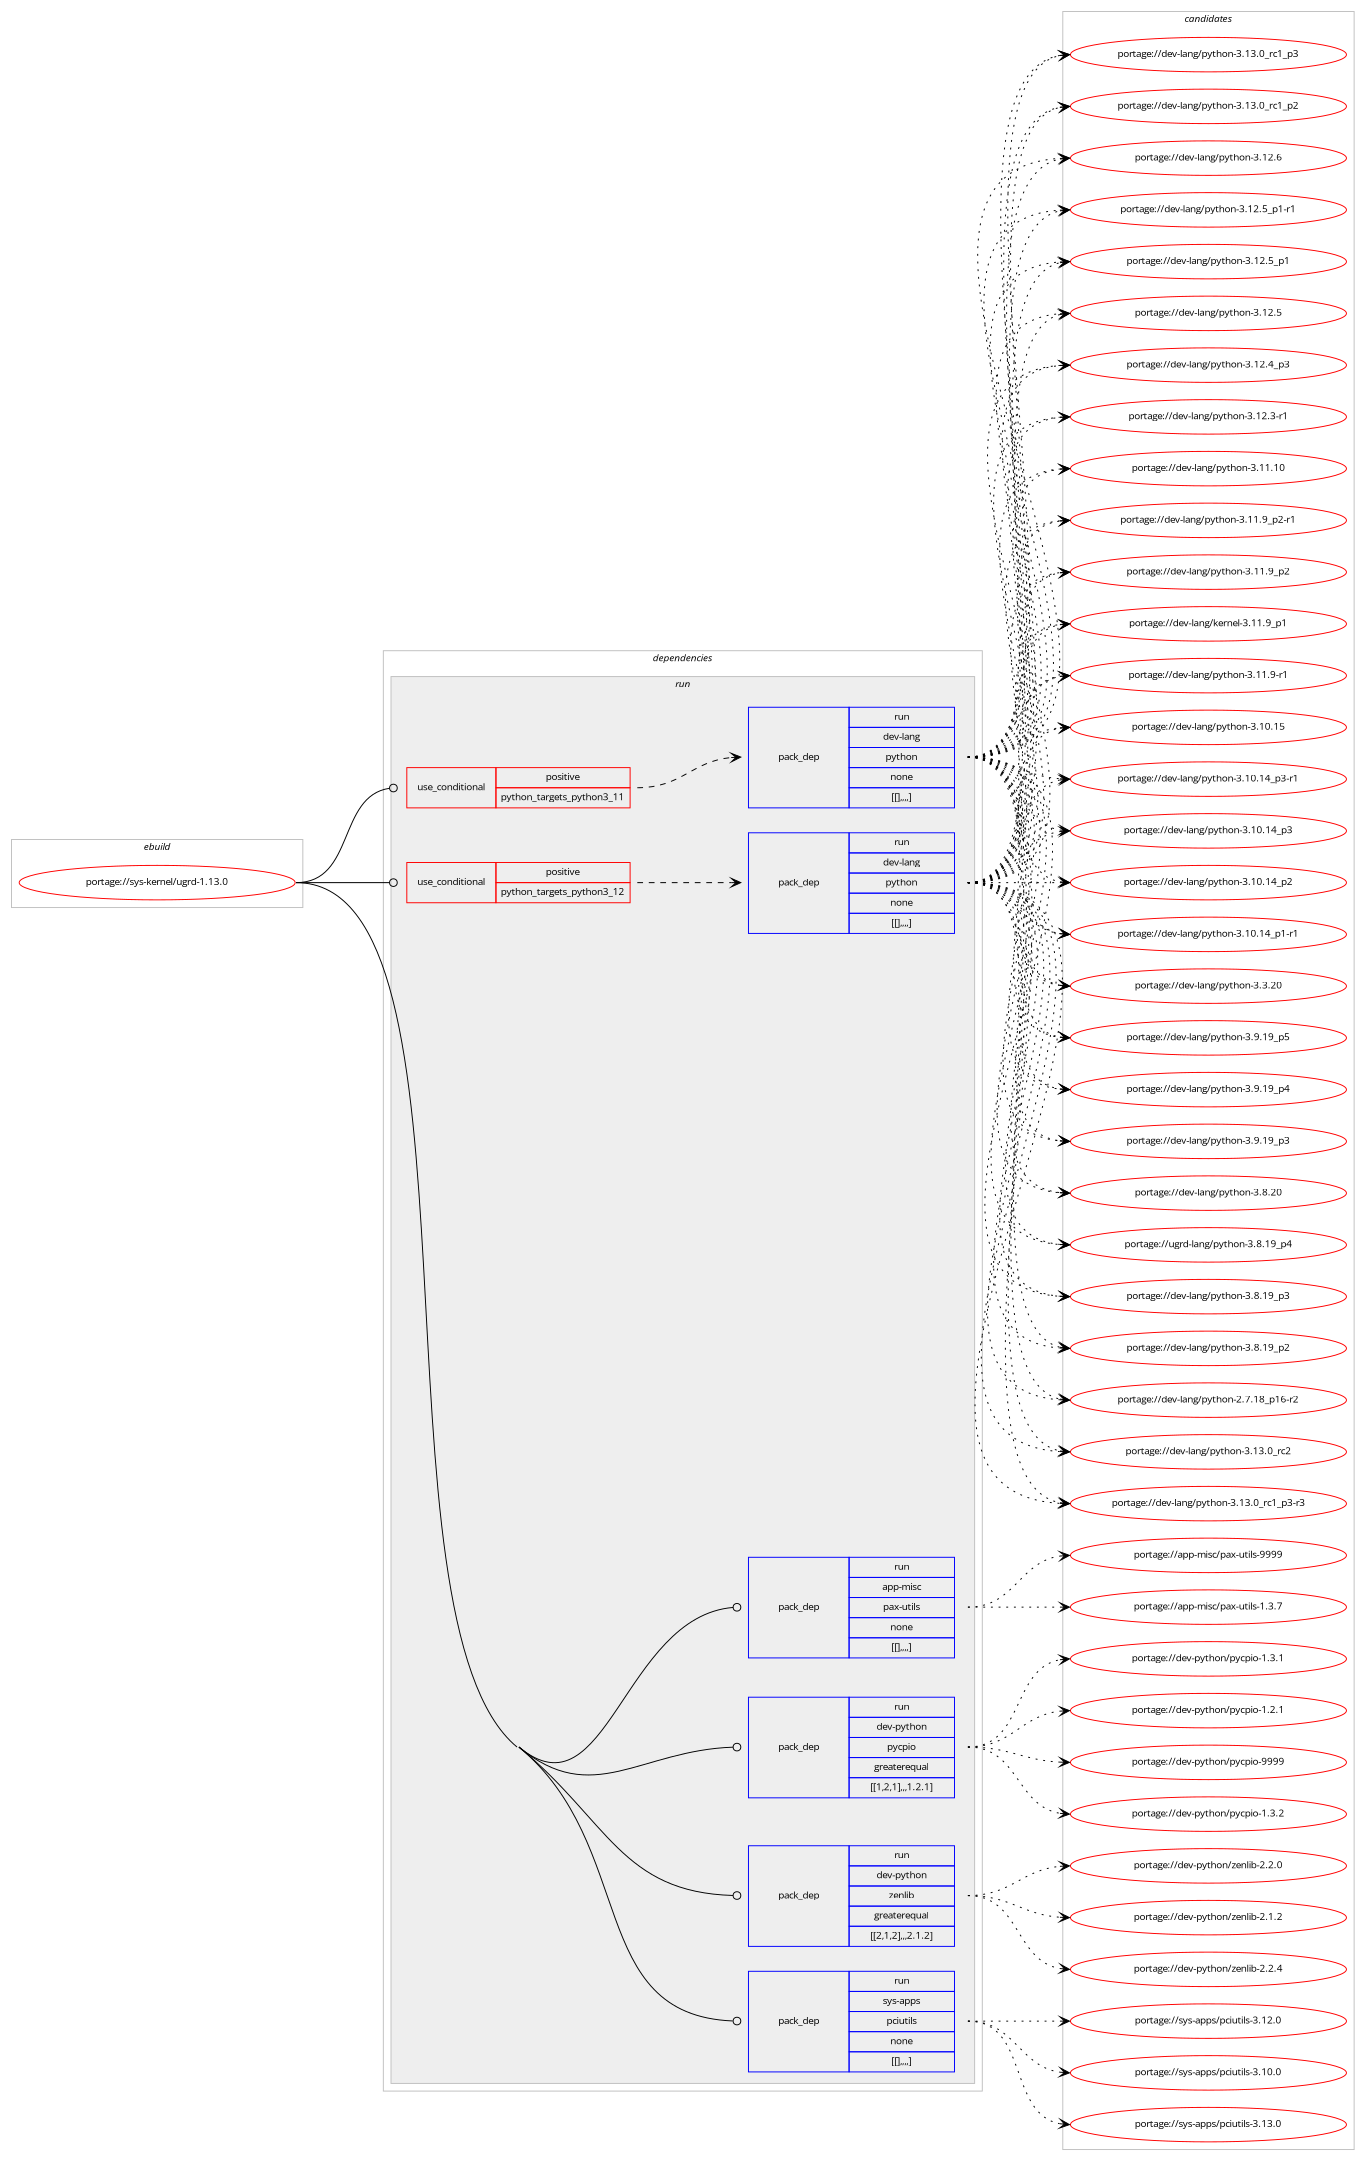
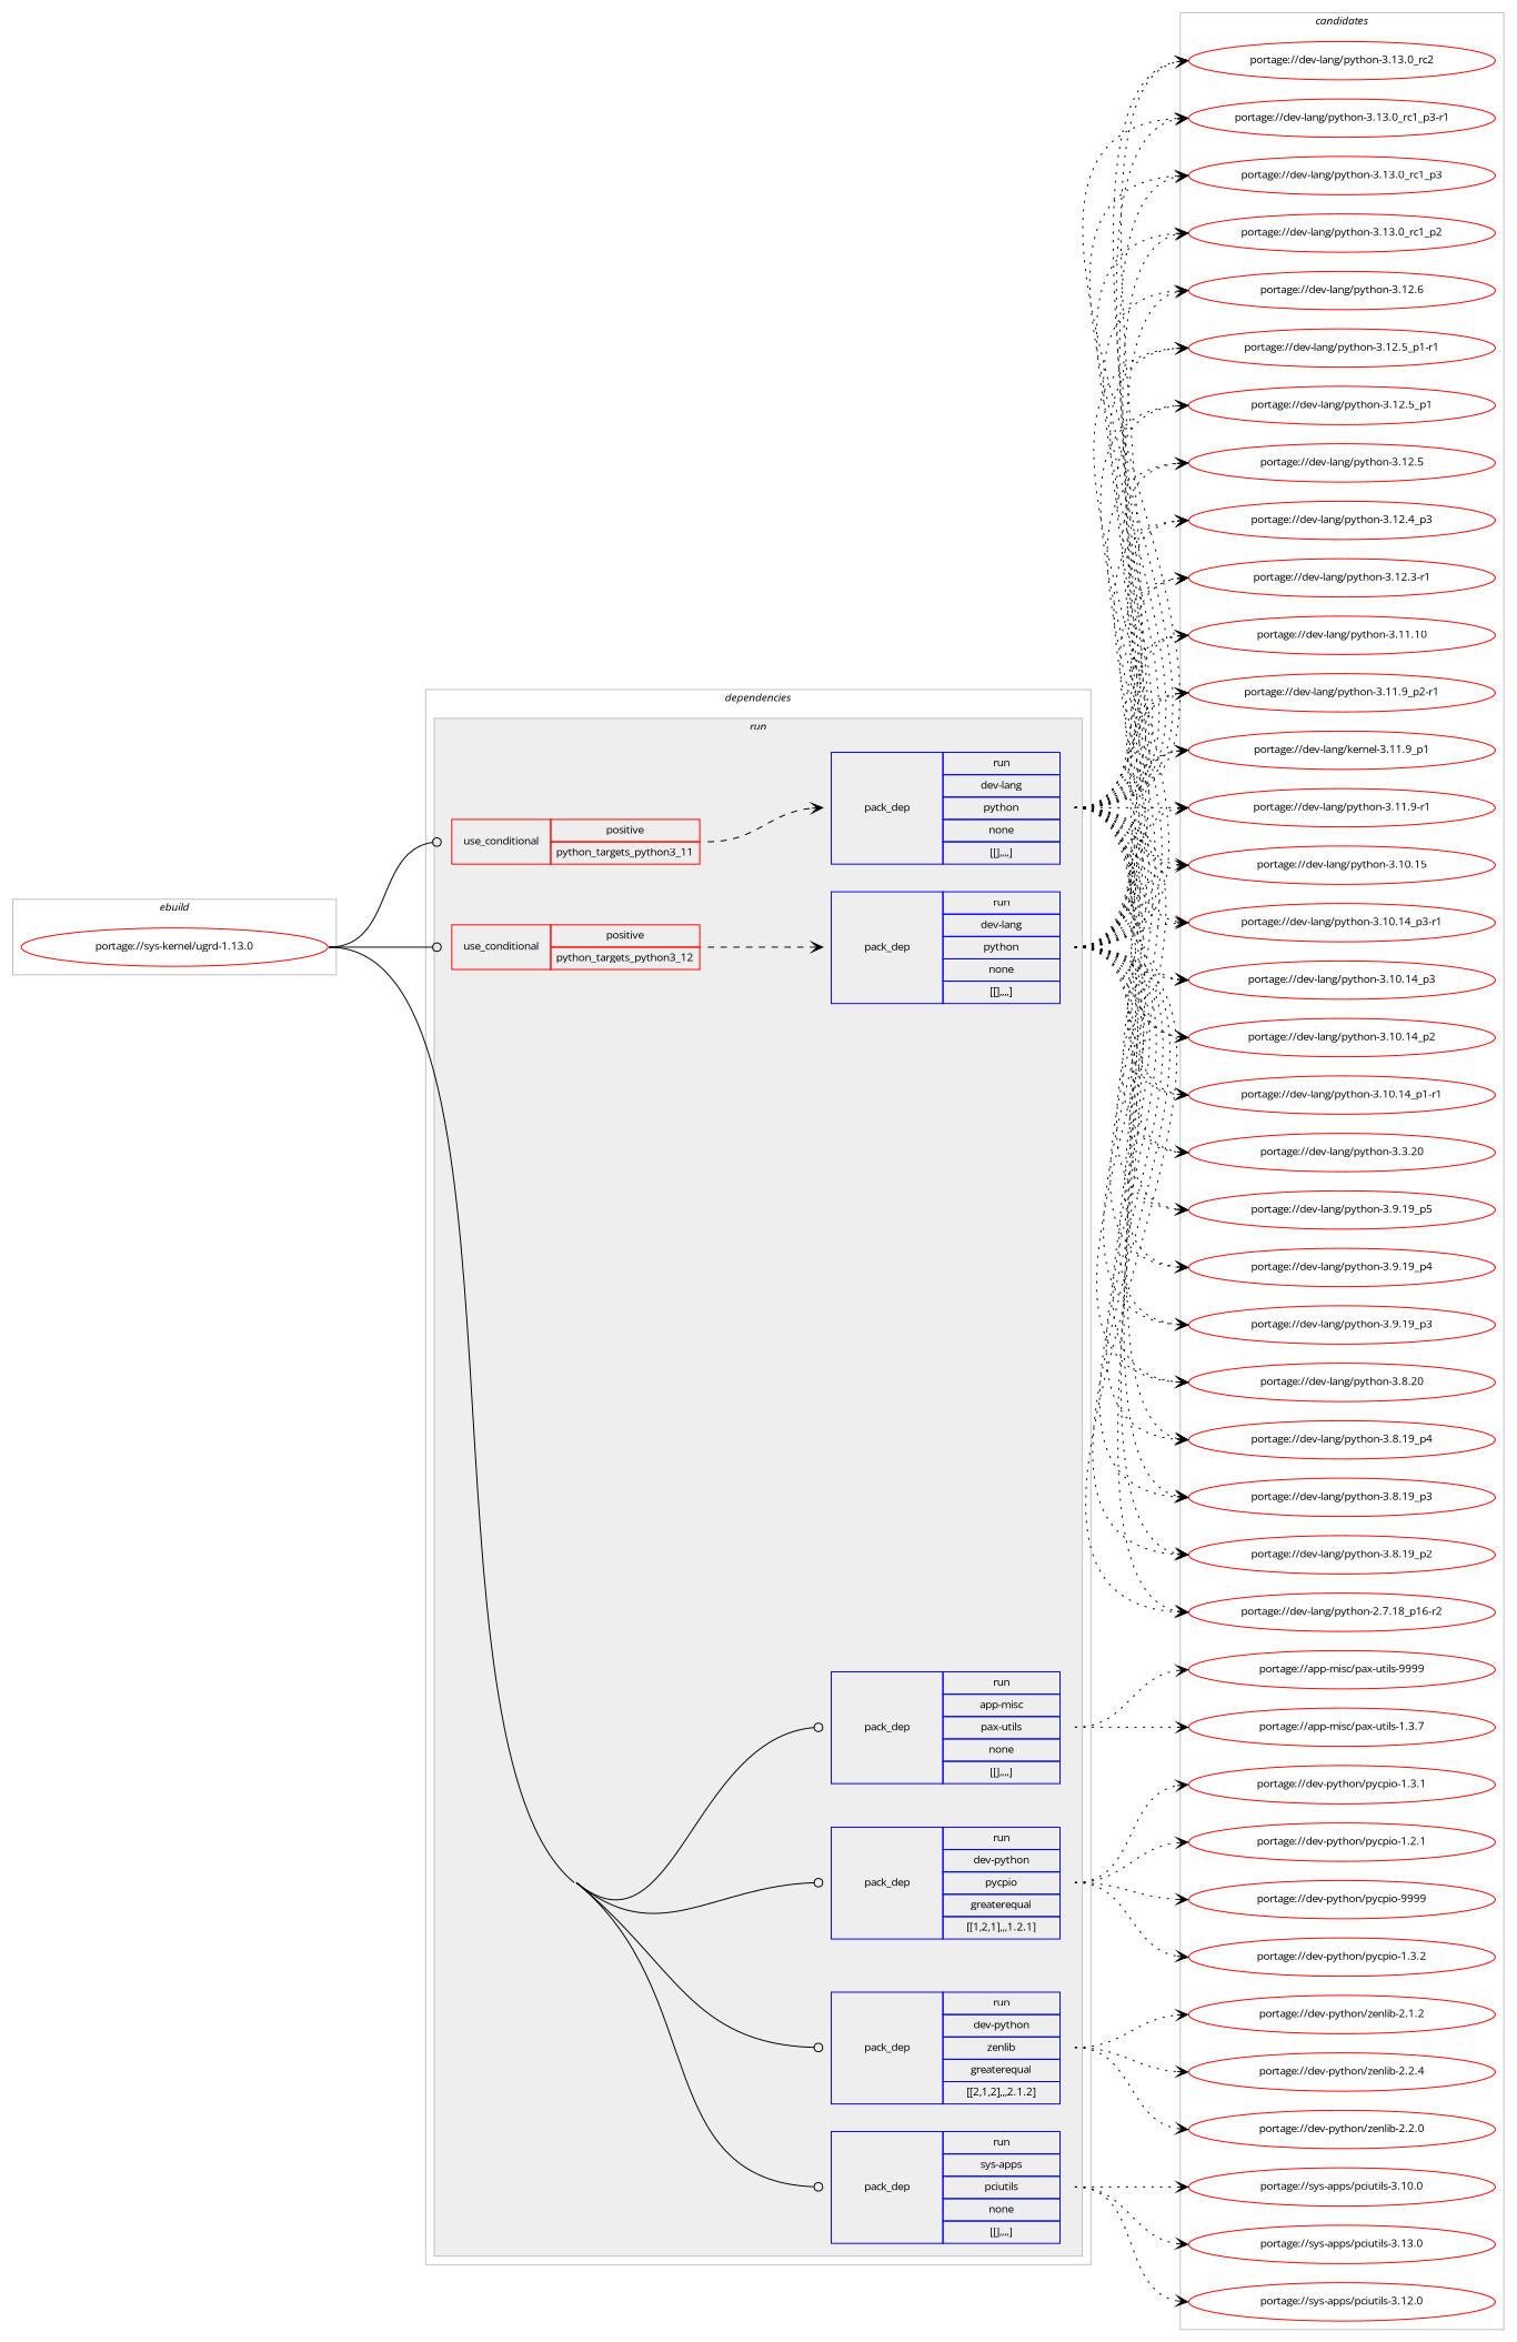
  digraph {
    compound=true
    concentrate=true
    fontname="Open Sans"
    fontsize=10
    newrank=true
    rankdir=LR
    ranksep=1.5
    node [color=red fontname="Open Sans" fontsize=10]
    edge [arrowhead=vee fontname="Open Sans" headport=w style=dotted tailport=e weight=100]
    n1 [label="portage://sys-kernel/ugrd-1.13.0" width=4]
    n2 [color=blue label=<<TABLE BORDER="0" CELLBORDER="1" CELLSPACING="0" CELLPADDING="4" WIDTH="220"><TR><TD ROWSPAN="6" CELLPADDING="30">pack_dep</TD></TR><TR><TD WIDTH="110">run</TD></TR><TR><TD>dev-lang</TD></TR><TR><TD>python</TD></TR><TR><TD>none</TD></TR><TR><TD>[[],,,,]</TD></TR></TABLE>> shape=none]
    n3 [label=<<TABLE BORDER="0" CELLBORDER="1" CELLSPACING="0" CELLPADDING="4"><TR><TD ROWSPAN="3" CELLPADDING="10">use_conditional</TD></TR><TR><TD>positive</TD></TR><TR><TD>python_targets_python3_11</TD></TR></TABLE>> shape=none]
    n4 [color=blue label=<<TABLE BORDER="0" CELLBORDER="1" CELLSPACING="0" CELLPADDING="4" WIDTH="220"><TR><TD ROWSPAN="6" CELLPADDING="30">pack_dep</TD></TR><TR><TD WIDTH="110">run</TD></TR><TR><TD>dev-lang</TD></TR><TR><TD>python</TD></TR><TR><TD>none</TD></TR><TR><TD>[[],,,,]</TD></TR></TABLE>> shape=none]
    n5 [label=<<TABLE BORDER="0" CELLBORDER="1" CELLSPACING="0" CELLPADDING="4"><TR><TD ROWSPAN="3" CELLPADDING="10">use_conditional</TD></TR><TR><TD>positive</TD></TR><TR><TD>python_targets_python3_12</TD></TR></TABLE>> shape=none]
    n6 [color=blue label=<<TABLE BORDER="0" CELLBORDER="1" CELLSPACING="0" CELLPADDING="4" WIDTH="220"><TR><TD ROWSPAN="6" CELLPADDING="30">pack_dep</TD></TR><TR><TD WIDTH="110">run</TD></TR><TR><TD>app-misc</TD></TR><TR><TD>pax-utils</TD></TR><TR><TD>none</TD></TR><TR><TD>[[],,,,]</TD></TR></TABLE>> shape=none]
    n7 [color=blue label=<<TABLE BORDER="0" CELLBORDER="1" CELLSPACING="0" CELLPADDING="4" WIDTH="220"><TR><TD ROWSPAN="6" CELLPADDING="30">pack_dep</TD></TR><TR><TD WIDTH="110">run</TD></TR><TR><TD>dev-python</TD></TR><TR><TD>pycpio</TD></TR><TR><TD>greaterequal</TD></TR><TR><TD>[[1,2,1],,,1.2.1]</TD></TR></TABLE>> shape=none]
    n8 [color=blue label=<<TABLE BORDER="0" CELLBORDER="1" CELLSPACING="0" CELLPADDING="4" WIDTH="220"><TR><TD ROWSPAN="6" CELLPADDING="30">pack_dep</TD></TR><TR><TD WIDTH="110">run</TD></TR><TR><TD>dev-python</TD></TR><TR><TD>zenlib</TD></TR><TR><TD>greaterequal</TD></TR><TR><TD>[[2,1,2],,,2.1.2]</TD></TR></TABLE>> shape=none]
    n9 [color=blue label=<<TABLE BORDER="0" CELLBORDER="1" CELLSPACING="0" CELLPADDING="4" WIDTH="220"><TR><TD ROWSPAN="6" CELLPADDING="30">pack_dep</TD></TR><TR><TD WIDTH="110">run</TD></TR><TR><TD>sys-apps</TD></TR><TR><TD>pciutils</TD></TR><TR><TD>none</TD></TR><TR><TD>[[],,,,]</TD></TR></TABLE>> shape=none]
    n10 [label="portage://dev-lang/python-3.13.0_rc2" width=4]
-   n11 [label="portage://dev-lang/python-3.13.0_rc1_p3-r3" width=4]
+   n11 [label="portage://dev-lang/python-3.13.0_rc1_p3-r1" width=4]
    n12 [label="portage://dev-lang/python-3.13.0_rc1_p3" width=4]
    n13 [label="portage://dev-lang/python-3.13.0_rc1_p2" width=4]
    n14 [label="portage://dev-lang/python-3.12.6" width=4]
    n15 [label="portage://dev-lang/python-3.12.5_p1-r1" width=4]
    n16 [label="portage://dev-lang/python-3.12.5_p1" width=4]
    n17 [label="portage://dev-lang/python-3.12.5" width=4]
    n18 [label="portage://dev-lang/python-3.12.4_p3" width=4]
    n19 [label="portage://dev-lang/python-3.12.3-r1" width=4]
    n20 [label="portage://dev-lang/python-3.11.10" width=4]
    n21 [label="portage://dev-lang/python-3.11.9_p2-r1" width=4]
-   n22 [label="portage://dev-lang/python-3.11.9_p2" width=4]
    n23 [label="portage://dev-lang/kernel-3.11.9_p1" width=4]
    n24 [label="portage://dev-lang/python-3.11.9-r1" width=4]
    n25 [label="portage://dev-lang/python-3.10.15" width=4]
    n26 [label="portage://dev-lang/python-3.10.14_p3-r1" width=4]
    n27 [label="portage://dev-lang/python-3.10.14_p3" width=4]
    n28 [label="portage://dev-lang/python-3.10.14_p2" width=4]
    n29 [label="portage://dev-lang/python-3.10.14_p1-r1" width=4]
    n30 [label="portage://dev-lang/python-3.3.20" width=4]
    n31 [label="portage://dev-lang/python-3.9.19_p5" width=4]
    n32 [label="portage://dev-lang/python-3.9.19_p4" width=4]
    n33 [label="portage://dev-lang/python-3.9.19_p3" width=4]
    n34 [label="portage://dev-lang/python-3.8.20" width=4]
-   n35 [label="portage://ugrd-lang/python-3.8.19_p4" width=4]
+   n35 [label="portage://dev-lang/python-3.8.19_p4" width=4]
    n36 [label="portage://dev-lang/python-3.8.19_p3" width=4]
    n37 [label="portage://dev-lang/python-3.8.19_p2" width=4]
    n38 [label="portage://dev-lang/python-2.7.18_p16-r2" width=4]
    n39 [label="portage://app-misc/pax-utils-9999" width=4]
    n40 [label="portage://app-misc/pax-utils-1.3.7" width=4]
    n41 [label="portage://dev-python/pycpio-9999" width=4]
    n42 [label="portage://dev-python/pycpio-1.3.2" width=4]
    n43 [label="portage://dev-python/pycpio-1.3.1" width=4]
    n44 [label="portage://dev-python/pycpio-1.2.1" width=4]
    n45 [label="portage://dev-python/zenlib-2.2.4" width=4]
    n46 [label="portage://dev-python/zenlib-2.2.0" width=4]
    n47 [label="portage://dev-python/zenlib-2.1.2" width=4]
    n48 [label="portage://sys-apps/pciutils-3.13.0" width=4]
    n49 [label="portage://sys-apps/pciutils-3.12.0" width=4]
    n50 [label="portage://sys-apps/pciutils-3.10.0" width=4]
    subgraph cluster_1 {
      color=gray
      label=<<i>ebuild</i>>
      n1
    }
    subgraph cluster_2 {
      color=gray
      label=<<i>dependencies</i>>
      subgraph cluster_3 {
        color=gray
        fillcolor="#eeeeee"
        label=<<i>compile</i>>
        style=filled
      }
      subgraph cluster_4 {
        color=gray
        fillcolor="#eeeeee"
        label=<<i>compile and run</i>>
        style=filled
      }
      subgraph cluster_5 {
        color=gray
        fillcolor="#eeeeee"
        label=<<i>run</i>>
        style=filled
        subgraph sub_6 {
          color=gray
          fillcolor="#eeeeee"
          label=<<i>run</i>>
          style=filled
          n3
          subgraph sub_7 {
            color=gray
            fillcolor="#eeeeee"
            label=<<i>run</i>>
            style=filled
            n2
          }
        }
        subgraph sub_8 {
          color=gray
          fillcolor="#eeeeee"
          label=<<i>run</i>>
          style=filled
          n5
          subgraph sub_9 {
            color=gray
            fillcolor="#eeeeee"
            label=<<i>run</i>>
            style=filled
            n4
          }
        }
        subgraph sub_10 {
          color=gray
          fillcolor="#eeeeee"
          label=<<i>run</i>>
          style=filled
          n6
        }
        subgraph sub_11 {
          color=gray
          fillcolor="#eeeeee"
          label=<<i>run</i>>
          style=filled
          n7
        }
        subgraph sub_12 {
          color=gray
          fillcolor="#eeeeee"
          label=<<i>run</i>>
          style=filled
          n8
        }
        subgraph sub_13 {
          color=gray
          fillcolor="#eeeeee"
          label=<<i>run</i>>
          style=filled
          n9
        }
      }
    }
    subgraph cluster_14 {
      color=gray
      label=<<i>candidates</i>>
      rank=same
      subgraph sub_15 {
        color=black
        label=<<i>candidates</i>>
        nodesep=1
        rank=same
        n10
        n11
        n12
        n13
        n14
        n15
        n16
        n17
        n18
        n19
        n20
        n21
-       n22
        n23
        n24
        n25
        n26
        n27
        n28
        n29
        n30
        n31
        n32
        n33
        n34
        n35
        n36
        n37
        n38
      }
      subgraph sub_16 {
        color=black
        label=<<i>candidates</i>>
        nodesep=1
        rank=same
        n10
        n11
        n12
        n13
        n14
        n15
        n16
        n17
        n18
        n19
        n20
        n21
-       n22
        n23
        n24
        n25
        n26
        n27
        n28
        n29
        n30
        n31
        n32
        n33
        n34
        n35
        n36
        n37
        n38
      }
      subgraph sub_17 {
        color=black
        label=<<i>candidates</i>>
        nodesep=1
        rank=same
        n39
        n40
      }
      subgraph sub_18 {
        color=black
        label=<<i>candidates</i>>
        nodesep=1
        rank=same
        n41
        n42
        n43
        n44
      }
      subgraph sub_19 {
        color=black
        label=<<i>candidates</i>>
        nodesep=1
        rank=same
        n45
        n46
        n47
      }
      subgraph sub_20 {
        color=black
        label=<<i>candidates</i>>
        nodesep=1
        rank=same
        n48
        n49
        n50
      }
    }
    n1 -> n3 [arrowhead=odot style=solid weight=20]
    n1 -> n5 [arrowhead=odot style=solid weight=20]
    n1 -> n6 [arrowhead=odot style=solid weight=20]
    n1 -> n7 [arrowhead=odot style=solid weight=20]
    n1 -> n8 [arrowhead=odot style=solid weight=20]
    n1 -> n9 [arrowhead=odot style=solid weight=20]
    n2 -> n10
    n2 -> n11
    n2 -> n12
    n2 -> n13
    n2 -> n14
    n2 -> n15
    n2 -> n16
    n2 -> n17
    n2 -> n18
    n2 -> n19
    n2 -> n20
    n2 -> n21
-   n2 -> n22
    n2 -> n23
    n2 -> n24
    n2 -> n25
    n2 -> n26
    n2 -> n27
    n2 -> n28
    n2 -> n29
    n2 -> n30
    n2 -> n31
    n2 -> n32
    n2 -> n33
    n2 -> n34
    n2 -> n35
    n2 -> n36
    n2 -> n37
    n2 -> n38
    n3 -> n2 [style=dashed weight=20]
    n4 -> n10
    n4 -> n11
    n4 -> n12
    n4 -> n13
    n4 -> n14
    n4 -> n15
    n4 -> n16
    n4 -> n17
    n4 -> n18
    n4 -> n19
    n4 -> n20
    n4 -> n21
-   n4 -> n22
    n4 -> n23
    n4 -> n24
    n4 -> n25
    n4 -> n26
    n4 -> n27
    n4 -> n28
    n4 -> n29
    n4 -> n30
    n4 -> n31
    n4 -> n32
    n4 -> n33
    n4 -> n34
    n4 -> n35
    n4 -> n36
    n4 -> n37
    n4 -> n38
    n5 -> n4 [style=dashed weight=20]
    n6 -> n39
    n6 -> n40
    n7 -> n41
    n7 -> n42
    n7 -> n43
    n7 -> n44
    n8 -> n45
    n8 -> n46
    n8 -> n47
    n9 -> n48
    n9 -> n49
    n9 -> n50
  }
